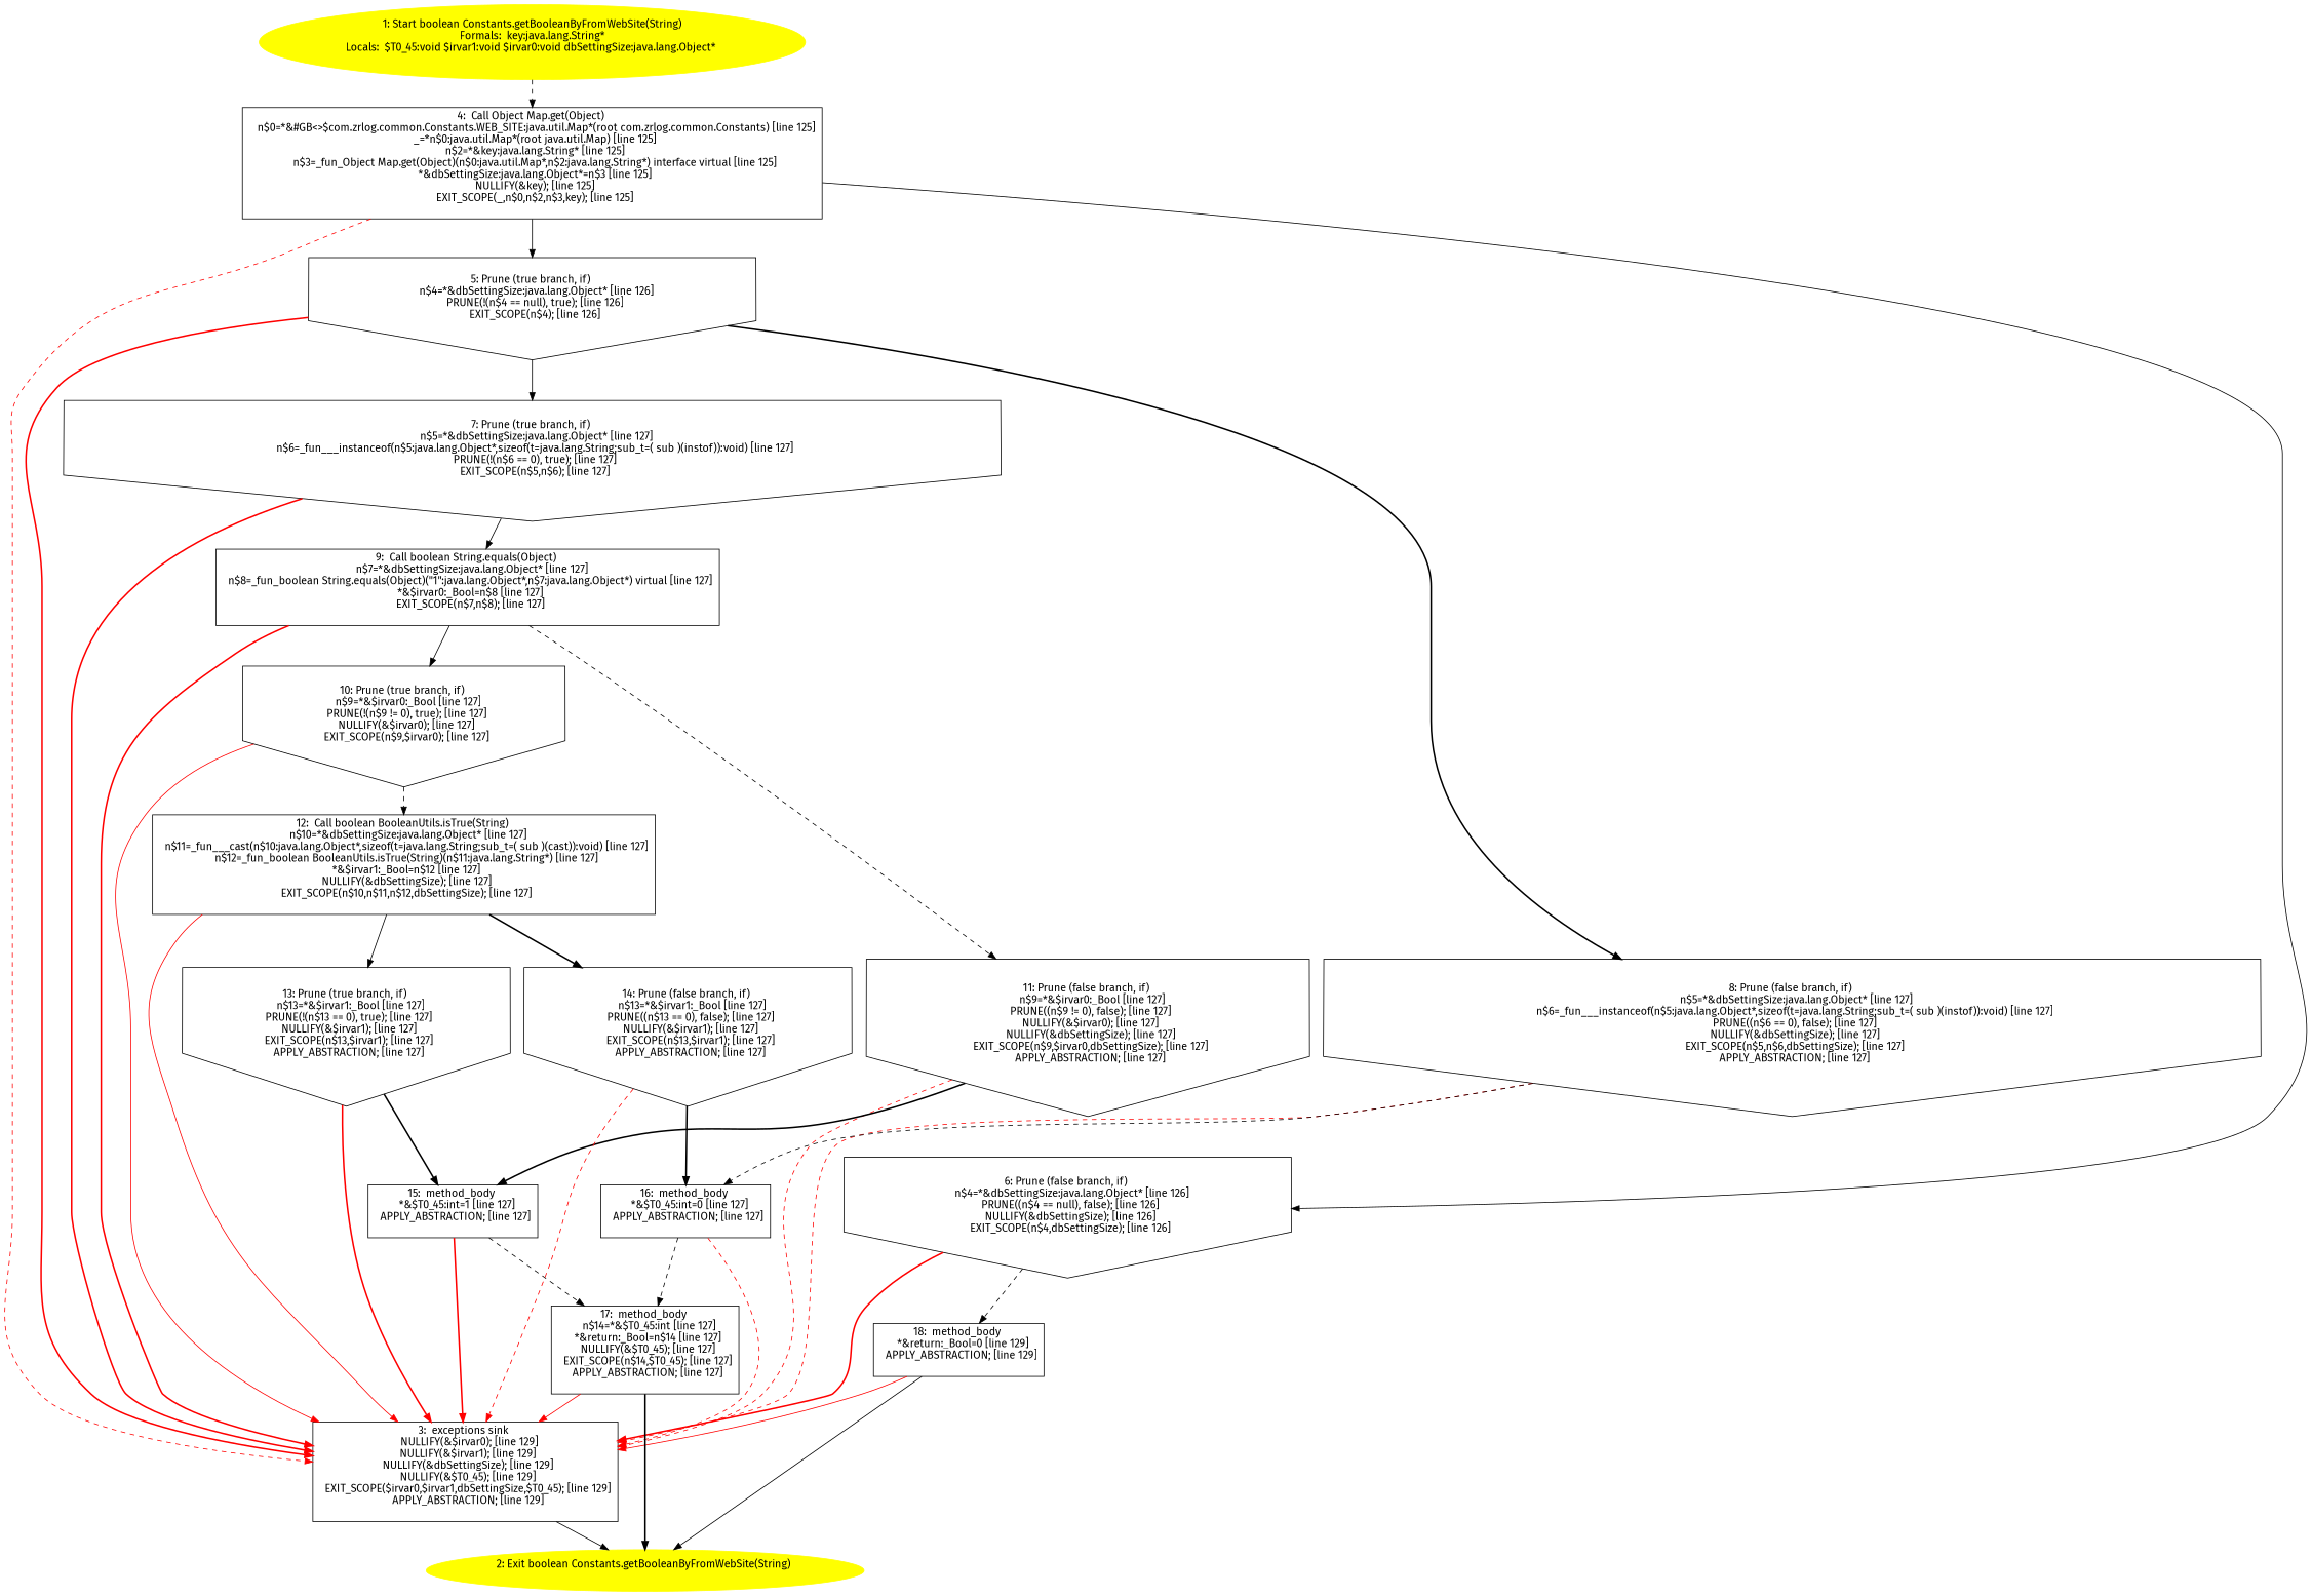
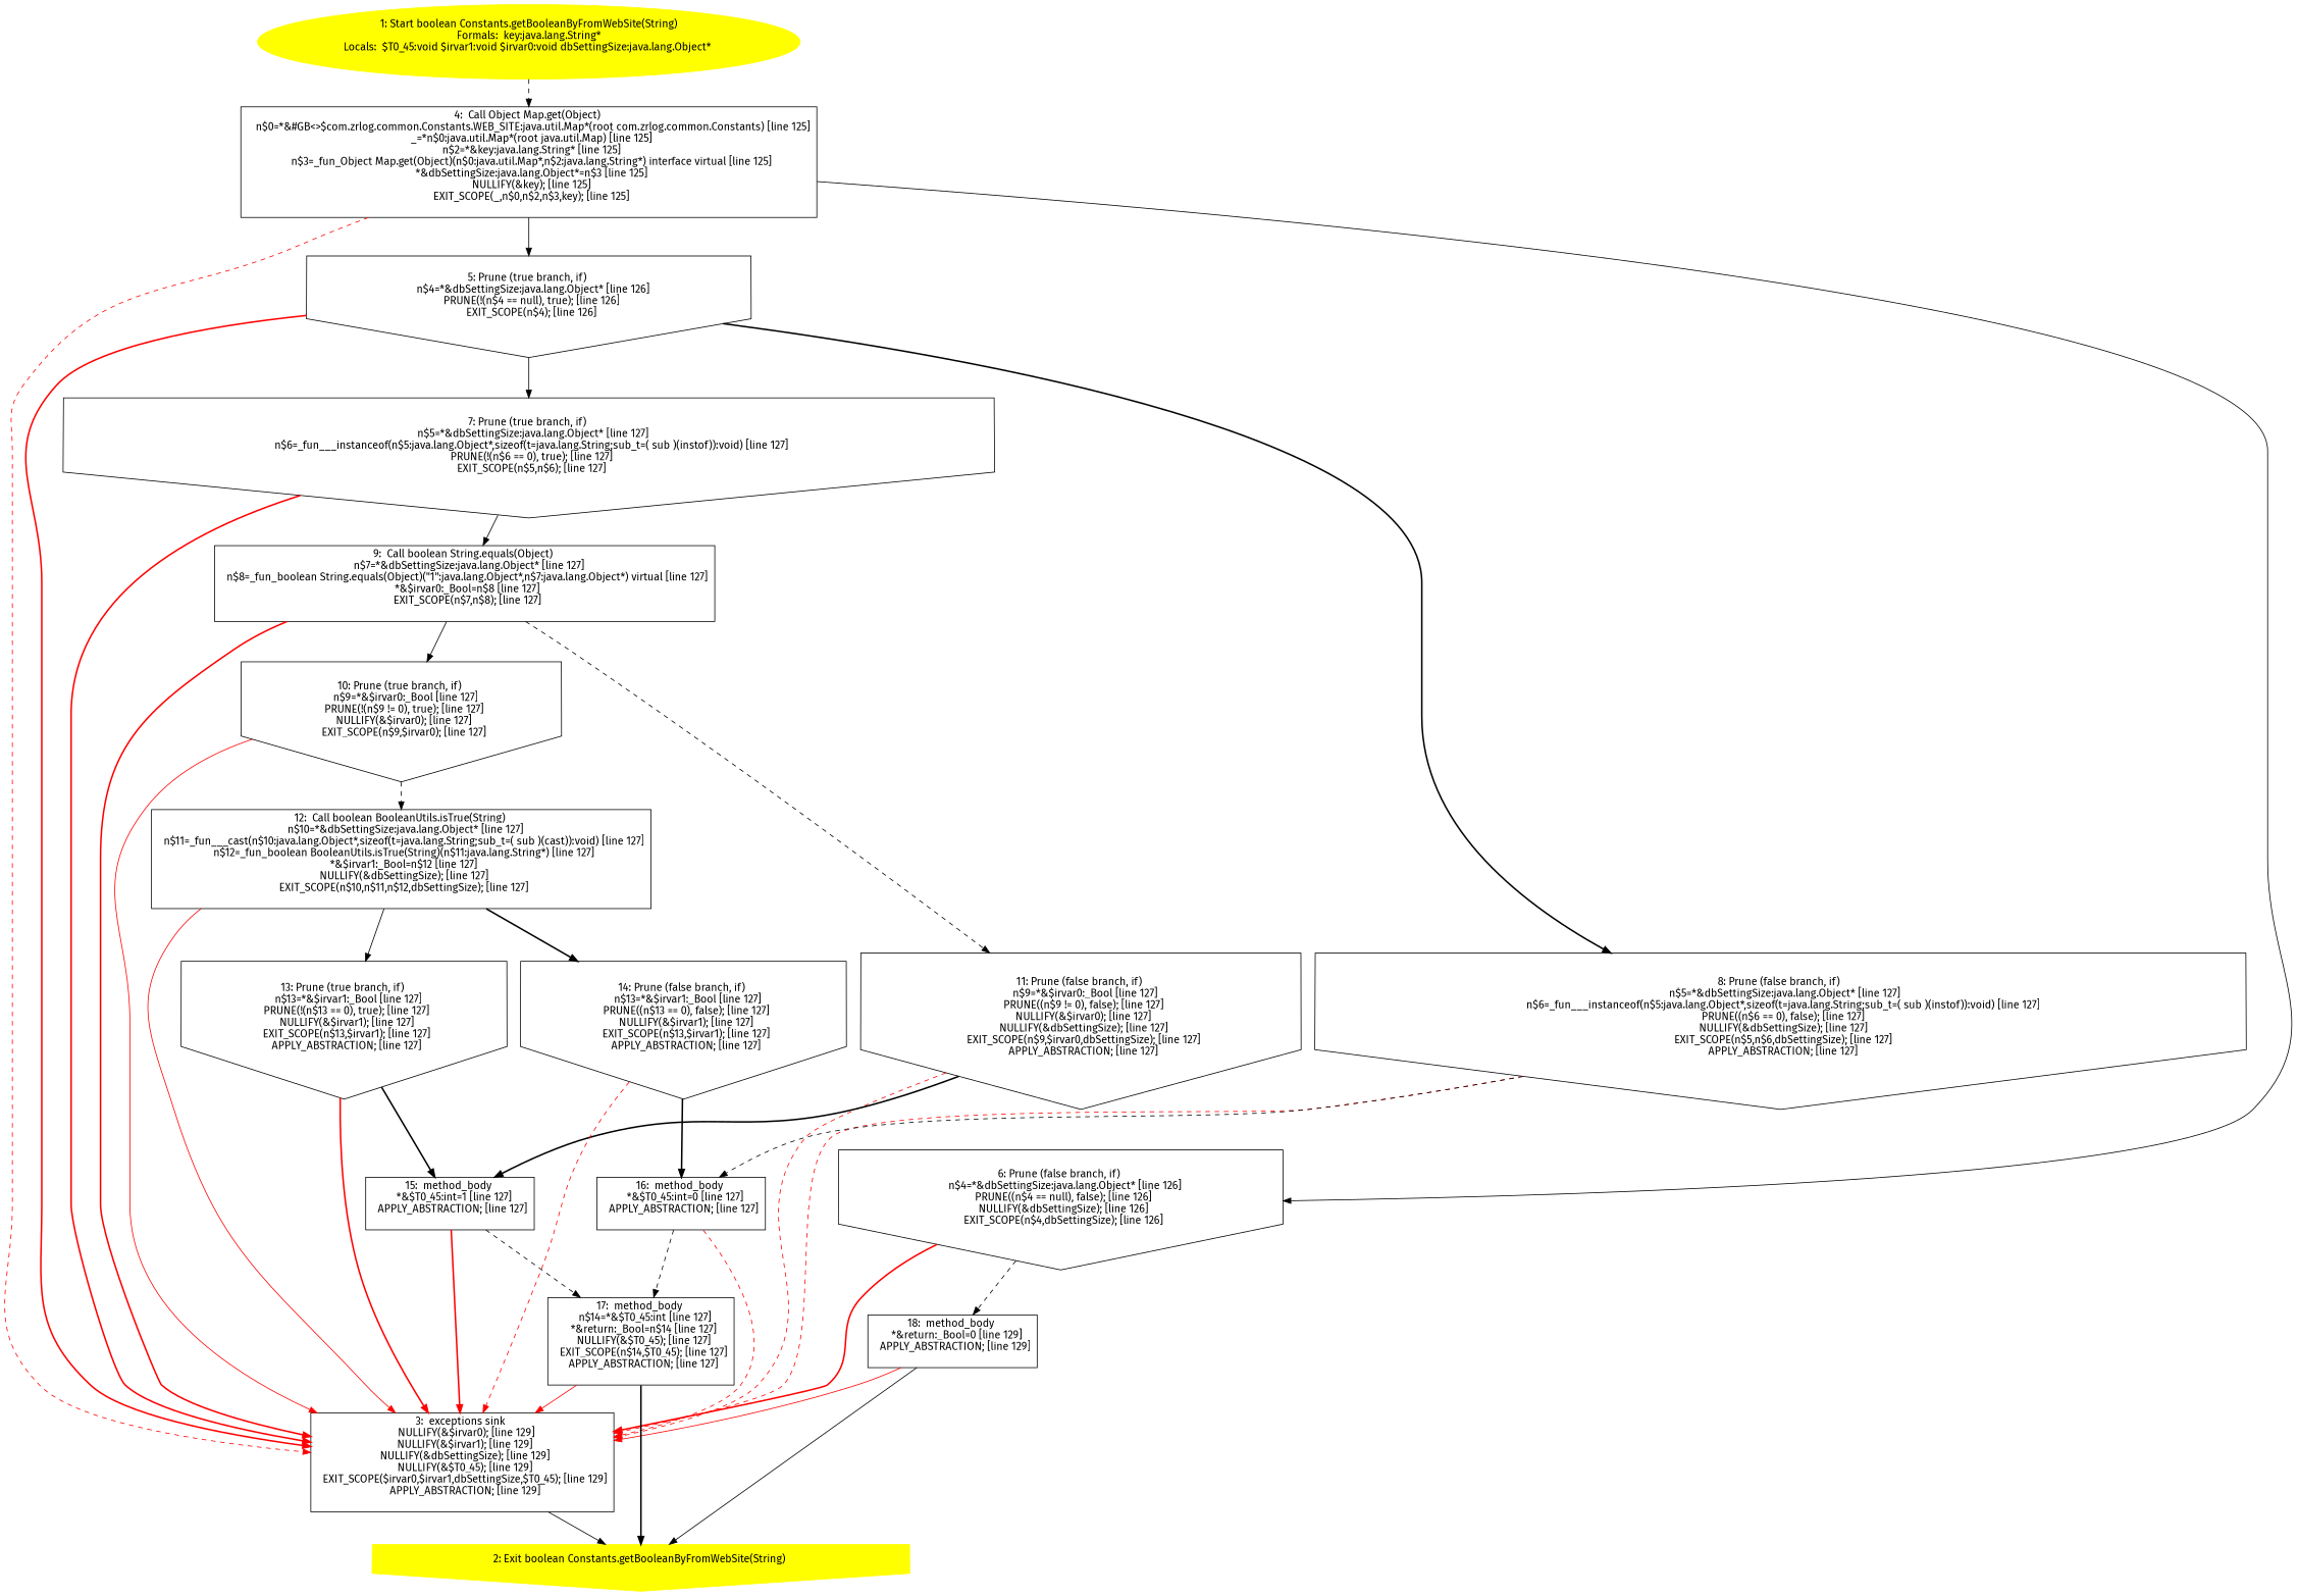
  digraph {
    fontname="Fira Sans"
    node [fontname="Fira Sans" shape=box]
    edge [style=dashed fontname="Fira Sans"]
    n1 [color=yellow label="1: Start boolean Constants.getBooleanByFromWebSite(String)\nFormals:  key:java.lang.String*\nLocals:  $T0_45:void $irvar1:void $irvar0:void dbSettingSize:java.lang.Object* \n  " style=filled shape=""]
    n2 [label="4:  Call Object Map.get(Object) \n   n$0=*&#GB<>$com.zrlog.common.Constants.WEB_SITE:java.util.Map*(root com.zrlog.common.Constants) [line 125]\n  _=*n$0:java.util.Map*(root java.util.Map) [line 125]\n  n$2=*&key:java.lang.String* [line 125]\n  n$3=_fun_Object Map.get(Object)(n$0:java.util.Map*,n$2:java.lang.String*) interface virtual [line 125]\n  *&dbSettingSize:java.lang.Object*=n$3 [line 125]\n  NULLIFY(&key); [line 125]\n  EXIT_SCOPE(_,n$0,n$2,n$3,key); [line 125]\n "]
    n3 [label="3:  exceptions sink \n   NULLIFY(&$irvar0); [line 129]\n  NULLIFY(&$irvar1); [line 129]\n  NULLIFY(&dbSettingSize); [line 129]\n  NULLIFY(&$T0_45); [line 129]\n  EXIT_SCOPE($irvar0,$irvar1,dbSettingSize,$T0_45); [line 129]\n  APPLY_ABSTRACTION; [line 129]\n "]
    n4 [label="5: Prune (true branch, if) \n   n$4=*&dbSettingSize:java.lang.Object* [line 126]\n  PRUNE(!(n$4 == null), true); [line 126]\n  EXIT_SCOPE(n$4); [line 126]\n " shape=invhouse]
    n5 [label="6: Prune (false branch, if) \n   n$4=*&dbSettingSize:java.lang.Object* [line 126]\n  PRUNE((n$4 == null), false); [line 126]\n  NULLIFY(&dbSettingSize); [line 126]\n  EXIT_SCOPE(n$4,dbSettingSize); [line 126]\n " shape=invhouse]
-   n6 [color=yellow label="2: Exit boolean Constants.getBooleanByFromWebSite(String) \n  " style=filled shape=""]
+   n6 [color=yellow label="2: Exit boolean Constants.getBooleanByFromWebSite(String) \n  " style=filled shape=invhouse]
    n7 [label="7: Prune (true branch, if) \n   n$5=*&dbSettingSize:java.lang.Object* [line 127]\n  n$6=_fun___instanceof(n$5:java.lang.Object*,sizeof(t=java.lang.String;sub_t=( sub )(instof)):void) [line 127]\n  PRUNE(!(n$6 == 0), true); [line 127]\n  EXIT_SCOPE(n$5,n$6); [line 127]\n " shape=invhouse]
    n8 [label="8: Prune (false branch, if) \n   n$5=*&dbSettingSize:java.lang.Object* [line 127]\n  n$6=_fun___instanceof(n$5:java.lang.Object*,sizeof(t=java.lang.String;sub_t=( sub )(instof)):void) [line 127]\n  PRUNE((n$6 == 0), false); [line 127]\n  NULLIFY(&dbSettingSize); [line 127]\n  EXIT_SCOPE(n$5,n$6,dbSettingSize); [line 127]\n  APPLY_ABSTRACTION; [line 127]\n " shape=invhouse]
    n9 [label="18:  method_body \n   *&return:_Bool=0 [line 129]\n  APPLY_ABSTRACTION; [line 129]\n "]
    n10 [label="9:  Call boolean String.equals(Object) \n   n$7=*&dbSettingSize:java.lang.Object* [line 127]\n  n$8=_fun_boolean String.equals(Object)(\"1\":java.lang.Object*,n$7:java.lang.Object*) virtual [line 127]\n  *&$irvar0:_Bool=n$8 [line 127]\n  EXIT_SCOPE(n$7,n$8); [line 127]\n "]
    n11 [label="16:  method_body \n   *&$T0_45:int=0 [line 127]\n  APPLY_ABSTRACTION; [line 127]\n "]
    n12 [label="10: Prune (true branch, if) \n   n$9=*&$irvar0:_Bool [line 127]\n  PRUNE(!(n$9 != 0), true); [line 127]\n  NULLIFY(&$irvar0); [line 127]\n  EXIT_SCOPE(n$9,$irvar0); [line 127]\n " shape=invhouse]
    n13 [label="11: Prune (false branch, if) \n   n$9=*&$irvar0:_Bool [line 127]\n  PRUNE((n$9 != 0), false); [line 127]\n  NULLIFY(&$irvar0); [line 127]\n  NULLIFY(&dbSettingSize); [line 127]\n  EXIT_SCOPE(n$9,$irvar0,dbSettingSize); [line 127]\n  APPLY_ABSTRACTION; [line 127]\n " shape=invhouse]
    n14 [label="17:  method_body \n   n$14=*&$T0_45:int [line 127]\n  *&return:_Bool=n$14 [line 127]\n  NULLIFY(&$T0_45); [line 127]\n  EXIT_SCOPE(n$14,$T0_45); [line 127]\n  APPLY_ABSTRACTION; [line 127]\n "]
    n15 [label="12:  Call boolean BooleanUtils.isTrue(String) \n   n$10=*&dbSettingSize:java.lang.Object* [line 127]\n  n$11=_fun___cast(n$10:java.lang.Object*,sizeof(t=java.lang.String;sub_t=( sub )(cast)):void) [line 127]\n  n$12=_fun_boolean BooleanUtils.isTrue(String)(n$11:java.lang.String*) [line 127]\n  *&$irvar1:_Bool=n$12 [line 127]\n  NULLIFY(&dbSettingSize); [line 127]\n  EXIT_SCOPE(n$10,n$11,n$12,dbSettingSize); [line 127]\n "]
    n16 [label="15:  method_body \n   *&$T0_45:int=1 [line 127]\n  APPLY_ABSTRACTION; [line 127]\n "]
    n17 [label="13: Prune (true branch, if) \n   n$13=*&$irvar1:_Bool [line 127]\n  PRUNE(!(n$13 == 0), true); [line 127]\n  NULLIFY(&$irvar1); [line 127]\n  EXIT_SCOPE(n$13,$irvar1); [line 127]\n  APPLY_ABSTRACTION; [line 127]\n " shape=invhouse]
    n18 [label="14: Prune (false branch, if) \n   n$13=*&$irvar1:_Bool [line 127]\n  PRUNE((n$13 == 0), false); [line 127]\n  NULLIFY(&$irvar1); [line 127]\n  EXIT_SCOPE(n$13,$irvar1); [line 127]\n  APPLY_ABSTRACTION; [line 127]\n " shape=invhouse]
    n1 -> n2
    n2 -> n3 [color=red]
    n2 -> n4 [style=solid]
    n2 -> n5 [style=solid]
    n3 -> n6 [style=solid]
    n4 -> n3 [color=red style=bold]
    n4 -> n7 [style=solid]
    n4 -> n8 [style=bold]
    n5 -> n3 [color=red style=bold]
    n5 -> n9
    n7 -> n3 [color=red style=bold]
    n7 -> n10 [style=solid]
    n8 -> n3 [color=red]
    n8 -> n11
    n9 -> n3 [color=red style=solid]
    n9 -> n6 [style=solid]
    n10 -> n3 [color=red style=bold]
    n10 -> n12 [style=solid]
    n10 -> n13
    n11 -> n3 [color=red]
    n11 -> n14
    n12 -> n3 [color=red style=solid]
    n12 -> n15
    n13 -> n3 [color=red]
    n13 -> n16 [style=bold]
    n14 -> n3 [color=red style=solid]
    n14 -> n6 [style=bold]
    n15 -> n3 [color=red style=solid]
    n15 -> n17 [style=solid]
    n15 -> n18 [style=bold]
    n16 -> n3 [color=red style=bold]
    n16 -> n14
    n17 -> n3 [color=red style=bold]
    n17 -> n16 [style=bold]
    n18 -> n3 [color=red]
    n18 -> n11 [style=bold]
  }
